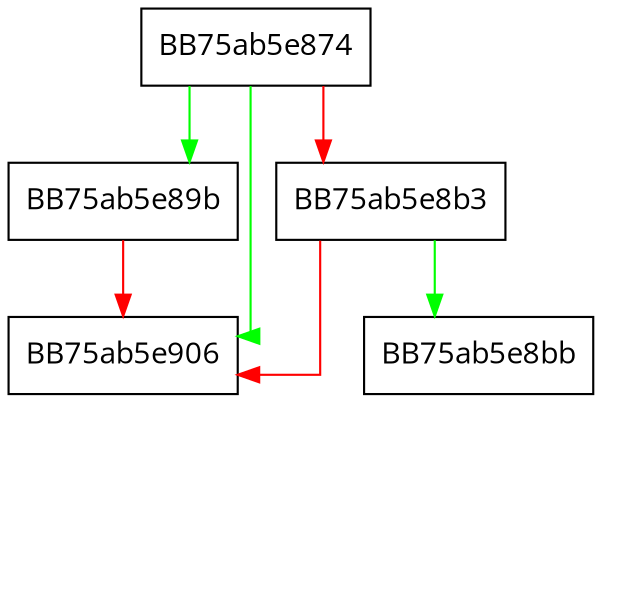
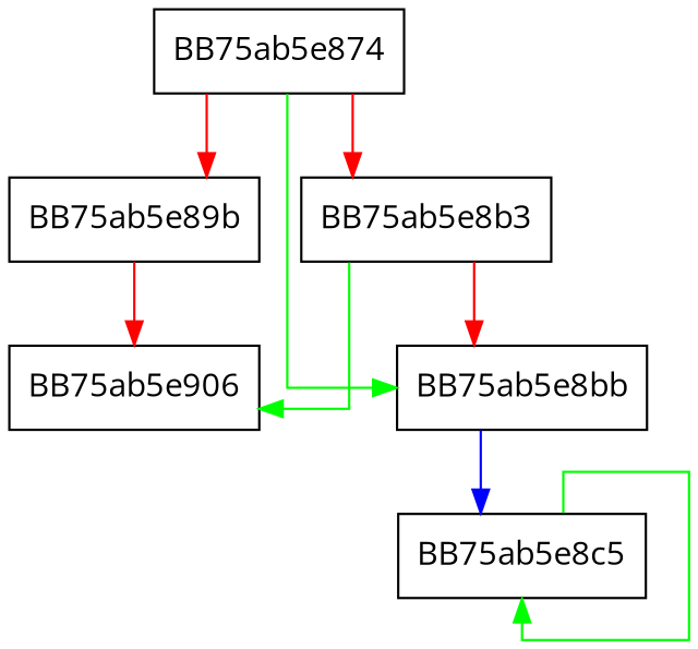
  digraph {
    fontname="Open Sans"
    splines=ortho
    node [fontname="Open Sans" shape=box]
    edge [color=red fontname="Open Sans"]
    BB75ab5e874
    BB75ab5e906
    BB75ab5e89b
    BB75ab5e8b3
    BB75ab5e8bb
-   BB75ab5e874 -> BB75ab5e906 [color=green]
-   BB75ab5e874 -> BB75ab5e89b [color=green]
+   BB75ab5e8c5
+   BB75ab5e874 -> BB75ab5e8bb [color=green]
+   BB75ab5e874 -> BB75ab5e89b
    BB75ab5e874 -> BB75ab5e8b3
    BB75ab5e89b -> BB75ab5e906
-   BB75ab5e8b3 -> BB75ab5e906
-   BB75ab5e8b3 -> BB75ab5e8bb [color=green]
+   BB75ab5e8b3 -> BB75ab5e906 [color=green]
+   BB75ab5e8b3 -> BB75ab5e8bb
+   BB75ab5e8bb -> BB75ab5e8c5 [color=blue]
+   BB75ab5e8c5 -> BB75ab5e8c5 [color=green]
  }
